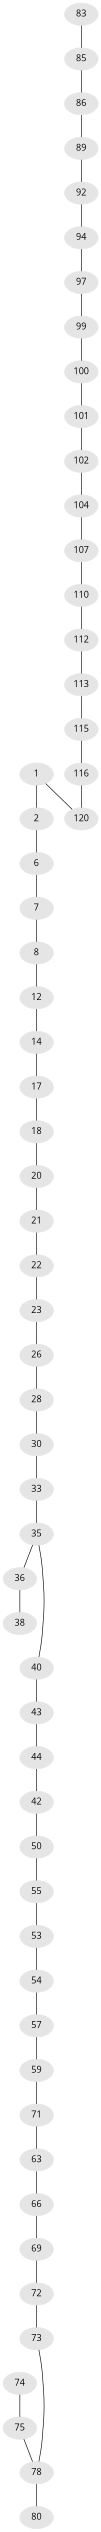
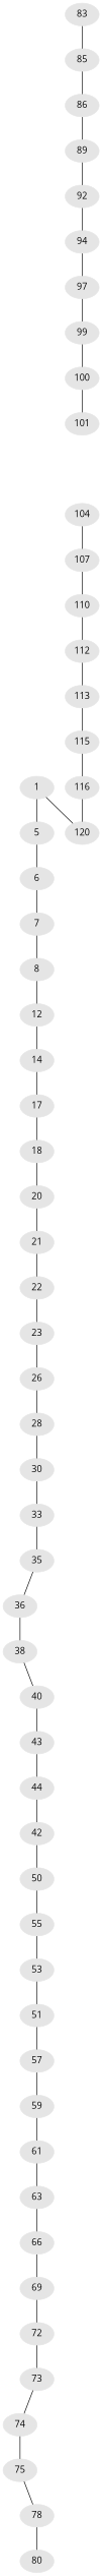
  graph {
    fontname="Open Sans"
    node [color=gray90 fontname="Open Sans" style=filled]
    edge [fontname="Open Sans"]
    1 [super="+2"]
-   5 [label=2]
+   5
    120 [super="+121"]
    6
    7
    8 [super="+9"]
    12 [super="+13"]
    14 [super="+15"]
    17
    18 [super="+19"]
    20
    21
    22
    23 [super="+24"]
    26 [super="+27"]
    28 [super="+29"]
    30 [super="+31"]
    33 [super="+34"]
    35
    36 [super="+37"]
    38 [super="+39"]
    40 [super="+41"]
    43
    44 [super="+45"]
    n25 [label=42 super="+47"]
    50 [super="+51"]
    n27 [label=55]
    53
-   54 [super="+55"]
+   54 [super="+55" label=51]
    57 [super="+58"]
    59 [super="+60"]
-   61 [super="+62" label=71]
+   61 [super="+62"]
    63 [super="+64"]
    66 [super="+67"]
    69 [super="+70"]
    72
    73
    74
    75 [super="+76"]
    78 [super="+79"]
    80 [super="+81"]
    83 [super="+84"]
    85
    86 [super="+87"]
    89 [super="+90"]
    92 [super="+93"]
    94 [super="+95"]
    97 [super="+98"]
    99
    100
    101
-   102 [super="+103"]
    104 [super="+105"]
    107 [super="+108"]
    110 [super="+111"]
    112
    113 [super="+114"]
    115
    116 [super="+117"]
    1 -- 5
    1 -- 120
    5 -- 6
    6 -- 7
    7 -- 8
    8 -- 12
    12 -- 14
    14 -- 17
    17 -- 18
    18 -- 20
    20 -- 21
    21 -- 22
    22 -- 23
    23 -- 26
    26 -- 28
    28 -- 30
    30 -- 33
    33 -- 35
    35 -- 36
    36 -- 38
-   35 -- 40
+   38 -- 40
    40 -- 43
    43 -- 44
    44 -- n25
    n25 -- 50
    50 -- n27
    n27 -- 53
    53 -- 54
    54 -- 57
    57 -- 59
    59 -- 61
    61 -- 63
    63 -- 66
    66 -- 69
    69 -- 72
    72 -- 73
-   73 -- 78
+   73 -- 74
    74 -- 75
    75 -- 78
    78 -- 80
    83 -- 85
    85 -- 86
    86 -- 89
    89 -- 92
    92 -- 94
    94 -- 97
    97 -- 99
    99 -- 100
    100 -- 101
-   101 -- 102
-   102 -- 104
    104 -- 107
    107 -- 110
    110 -- 112
    112 -- 113
    113 -- 115
    115 -- 116
    116 -- 120
  }
